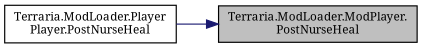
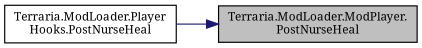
  digraph {
    rankdir=RL
    fontname="Noto Serif"
    node [color=black fontname="Noto Serif" fontsize=10 shape=record style=filled]
    n1 [fillcolor=grey75 fontcolor=black height=0.2 label="Terraria.ModLoader.ModPlayer.\lPostNurseHeal" width=0.4]
-   n2 [fillcolor=white height=0.2 label="Terraria.ModLoader.Player\lPlayer.PostNurseHeal" width=0.4]
+   n2 [fillcolor=white height=0.2 label="Terraria.ModLoader.Player\lHooks.PostNurseHeal" width=0.4]
    n1 -> n2 [color=midnightblue dir=back fontname="Noto Serif" fontsize=10 labelfontname=Helvetica labelfontsize=10 style=solid]
  }
